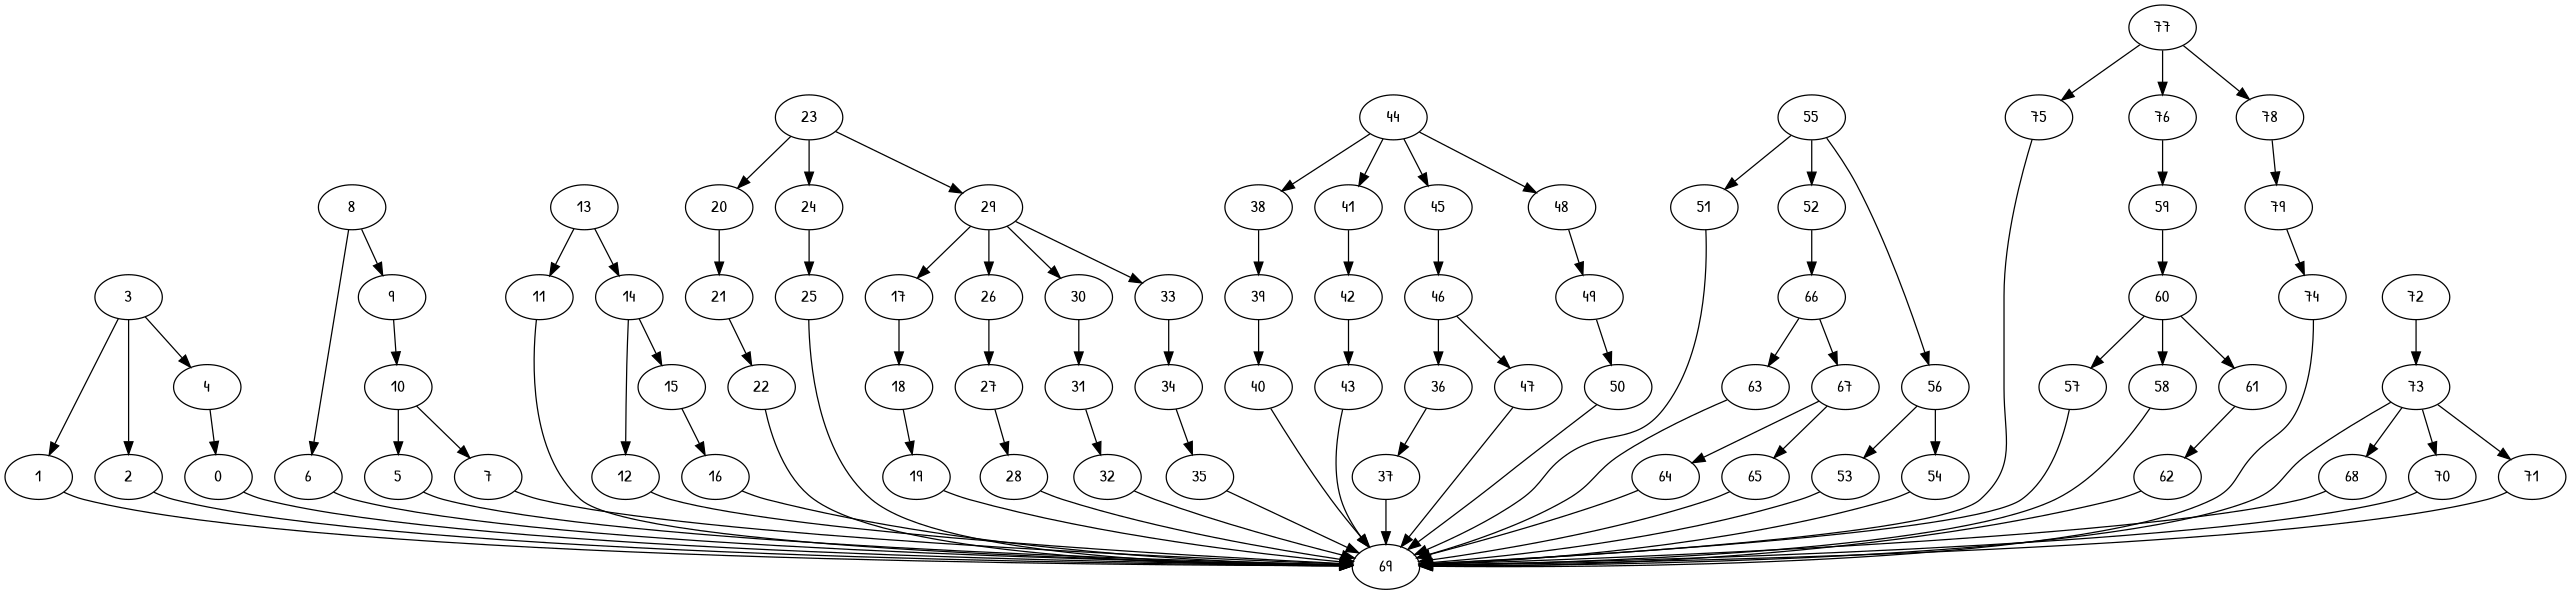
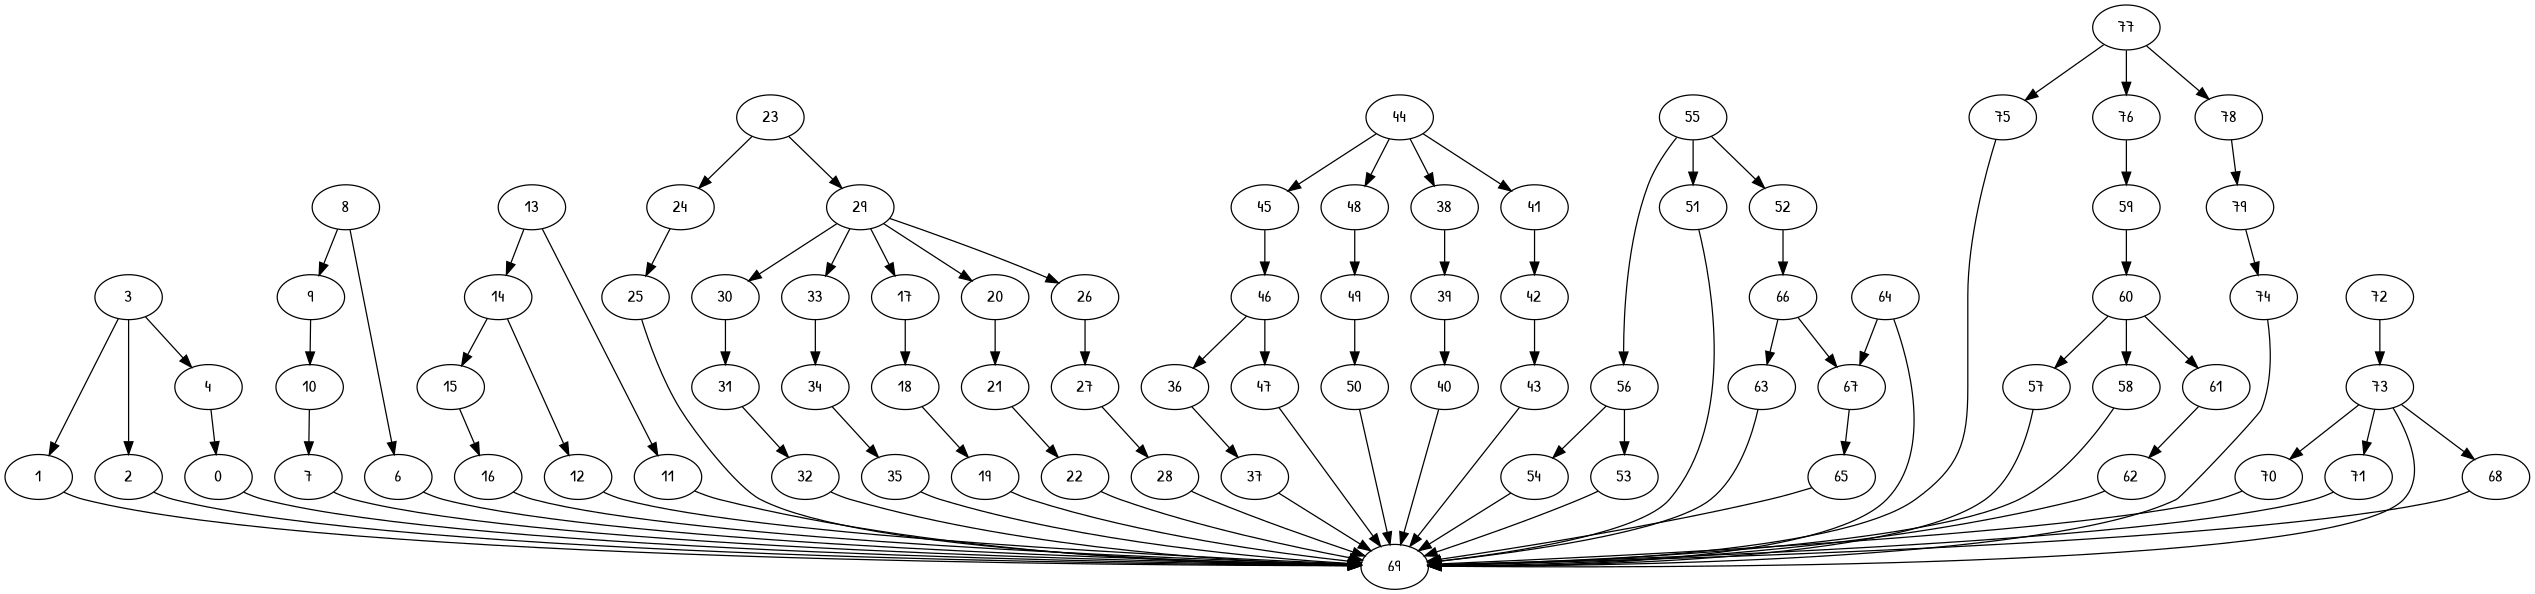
  strict digraph {
    fontname="Patrick Hand"
    node [exec=137 fontname="Patrick Hand"]
    edge [comm=9 fontname="Patrick Hand"]
    0 [exec=161]
    69 [exec=131]
    1 [exec=157]
    2 [exec=67]
    3 [exec=111]
    4 [exec=73]
-   5 [exec=61]
    6 [exec=192]
    7 [exec=84]
    8 [exec=124]
    9 [exec=157]
    10 [exec=86]
    11 [exec=145]
    12 [exec=74]
    13 [exec=190]
    14 [exec=66]
    15 [exec=194]
    16 [exec=65]
    17 [exec=142]
    18 [exec=126]
    19 [exec=113]
    20 [exec=96]
    21 [exec=112]
    22 [exec=70]
    23 [exec=197]
    24 [exec=126]
    29 [exec=123]
    25 [exec=184]
    26 [exec=176]
    27
    28 [exec=164]
    30 [exec=68]
    33 [exec=157]
    31 [exec=80]
    34 [exec=92]
    32 [exec=181]
    35
    36 [exec=69]
    37 [exec=192]
    38 [exec=196]
    39 [exec=130]
    40
    41 [exec=139]
    42 [exec=177]
    43 [exec=198]
    44 [exec=166]
    45 [exec=67]
    48 [exec=171]
    46 [exec=73]
    49 [exec=66]
    47 [exec=119]
    50 [exec=65]
    51 [exec=93]
    52 [exec=79]
    66 [exec=53]
    63 [exec=88]
    67 [exec=174]
    53 [exec=176]
    54 [exec=65]
    55 [exec=105]
    56 [exec=123]
    57 [exec=152]
    58 [exec=190]
    59 [exec=121]
    60 [exec=85]
    61 [exec=160]
    62 [exec=190]
    64 [exec=109]
    65 [exec=109]
    68 [exec=194]
    70 [exec=82]
    71 [exec=181]
    72 [exec=63]
    73 [exec=166]
    74 [exec=67]
    75 [exec=103]
    76 [exec=162]
    77 [exec=91]
    78 [exec=78]
    79
    0 -> 69 [comm=20]
    1 -> 69 [comm=10]
    2 -> 69 [comm=18]
    3 -> 1 [comm=7]
    3 -> 2 [comm=17]
    3 -> 4 [comm=15]
    4 -> 0 [comm=19]
-   5 -> 69 [comm=17]
    6 -> 69 [comm=7]
    7 -> 69 [comm=10]
    8 -> 6
    8 -> 9 [comm=10]
    9 -> 10 [comm=5]
-   10 -> 5
    10 -> 7 [comm=19]
    11 -> 69
    12 -> 69 [comm=20]
    13 -> 11
    13 -> 14 [comm=16]
    14 -> 12
    14 -> 15 [comm=5]
    15 -> 16 [comm=5]
    16 -> 69 [comm=8]
    17 -> 18
    18 -> 19 [comm=18]
    19 -> 69 [comm=11]
    20 -> 21 [comm=11]
    21 -> 22 [comm=5]
    22 -> 69 [comm=13]
    23 -> 24 [comm=11]
    23 -> 29 [comm=19]
    24 -> 25 [comm=14]
    29 -> 17 [comm=6]
-   23 -> 20 [comm=16]
+   29 -> 20 [comm=16]
    29 -> 26 [comm=18]
    29 -> 30
    29 -> 33
    25 -> 69 [comm=12]
    26 -> 27 [comm=15]
    27 -> 28 [comm=13]
    28 -> 69 [comm=18]
    30 -> 31
    33 -> 34 [comm=10]
    31 -> 32 [comm=5]
    34 -> 35 [comm=5]
    32 -> 69 [comm=19]
    35 -> 69
    36 -> 37 [comm=10]
    37 -> 69
    38 -> 39 [comm=20]
    39 -> 40 [comm=8]
    40 -> 69 [comm=6]
    41 -> 42 [comm=15]
    42 -> 43 [comm=20]
    43 -> 69 [comm=8]
    44 -> 38 [comm=12]
    44 -> 41 [comm=11]
    44 -> 45 [comm=6]
    44 -> 48 [comm=13]
    45 -> 46 [comm=6]
    48 -> 49 [comm=7]
    46 -> 36 [comm=19]
    46 -> 47 [comm=8]
    49 -> 50 [comm=19]
    47 -> 69 [comm=5]
    50 -> 69 [comm=15]
    51 -> 69 [comm=11]
    52 -> 66 [comm=13]
    66 -> 63
    66 -> 67 [comm=8]
    63 -> 69 [comm=7]
-   67 -> 64 [comm=16]
+   64 -> 67 [comm=16]
    67 -> 65
    53 -> 69 [comm=19]
    54 -> 69 [comm=20]
    55 -> 51 [comm=13]
    55 -> 52 [comm=11]
    55 -> 56 [comm=12]
    56 -> 53 [comm=19]
    56 -> 54
    57 -> 69 [comm=18]
    58 -> 69 [comm=8]
    59 -> 60 [comm=17]
    60 -> 57 [comm=19]
    60 -> 58 [comm=15]
    60 -> 61 [comm=7]
    61 -> 62 [comm=12]
    62 -> 69 [comm=18]
    64 -> 69 [comm=11]
    65 -> 69 [comm=14]
    68 -> 69 [comm=13]
    70 -> 69
    71 -> 69 [comm=19]
    72 -> 73 [comm=12]
    73 -> 69 [comm=17]
    73 -> 68 [comm=8]
    73 -> 70 [comm=20]
    73 -> 71 [comm=10]
    74 -> 69 [comm=12]
    75 -> 69 [comm=10]
    76 -> 59 [comm=18]
    77 -> 75 [comm=15]
    77 -> 76 [comm=18]
    77 -> 78 [comm=17]
    78 -> 79 [comm=11]
    79 -> 74 [comm=16]
  }
